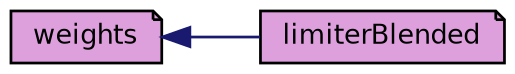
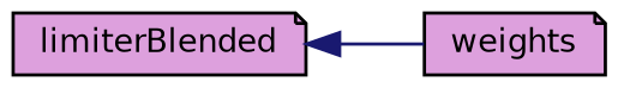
  digraph {
    rankdir=LR
    node [color=black fillcolor=plum fontname=Helvetica fontsize=10 shape=note style=filled]
    n1 [fontcolor=black height=0.2 label=weights width=0.4]
    n2 [height=0.2 label=limiterBlended width=0.4]
-   n1 -> n2 [color=midnightblue dir=back fontname=Helvetica fontsize=10 labelfontname=Helvetica labelfontsize=10 style=solid]
+   n2 -> n1 [color=midnightblue dir=back fontname=Helvetica fontsize=10 labelfontname=Helvetica labelfontsize=10 style=solid]
  }
